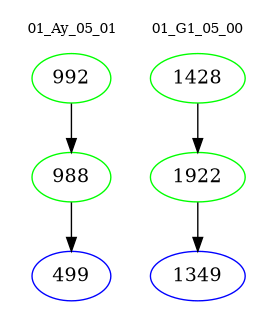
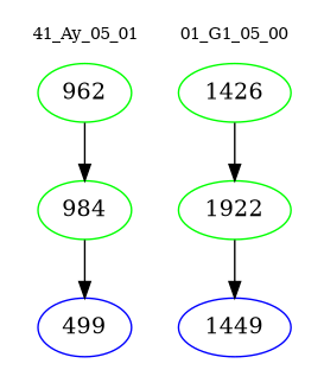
  digraph {
    node [color=green]
    edge [color=black]
-   n1 [label=992]
-   n2 [label=988]
+   n1 [label=962]
+   n2 [label=984]
    n3 [color=blue label=499]
-   n4 [label=1428]
+   n4 [label=1426]
    n5 [label=1922]
-   n6 [color=blue label=1349]
+   n6 [color=blue label=1449]
    subgraph cluster_1 {
      color=white
      fontsize=10
-     label="01_Ay_05_01"
+     label="41_Ay_05_01"
      n1
      n2
      n3
    }
    subgraph cluster_2 {
      color=white
      fontsize=10
      label="01_G1_05_00"
      n4
      n5
      n6
    }
    n1 -> n2
    n2 -> n3
    n4 -> n5
    n5 -> n6
  }
